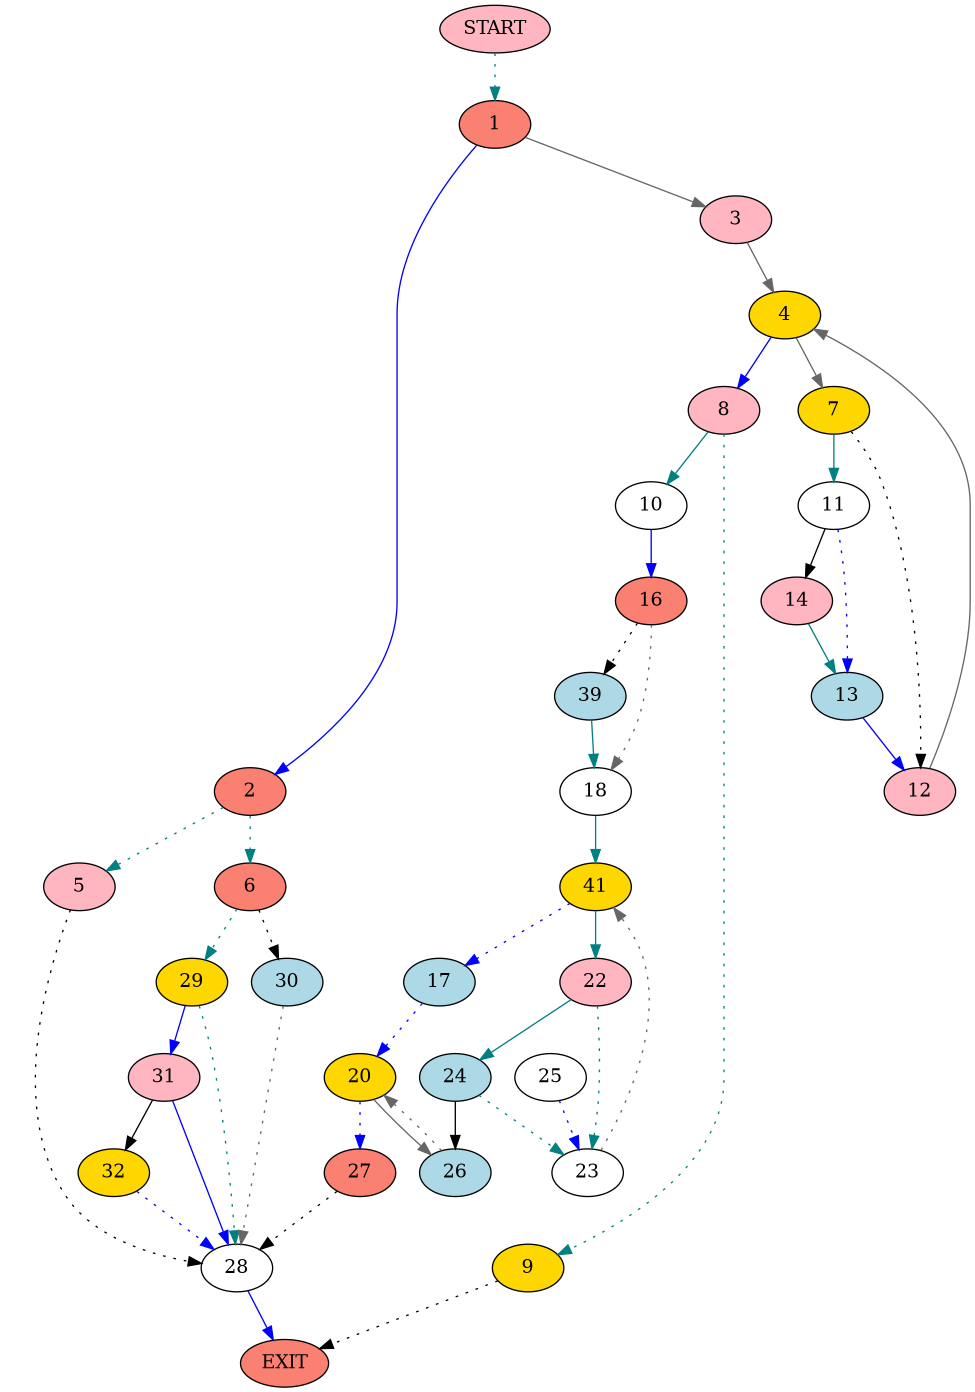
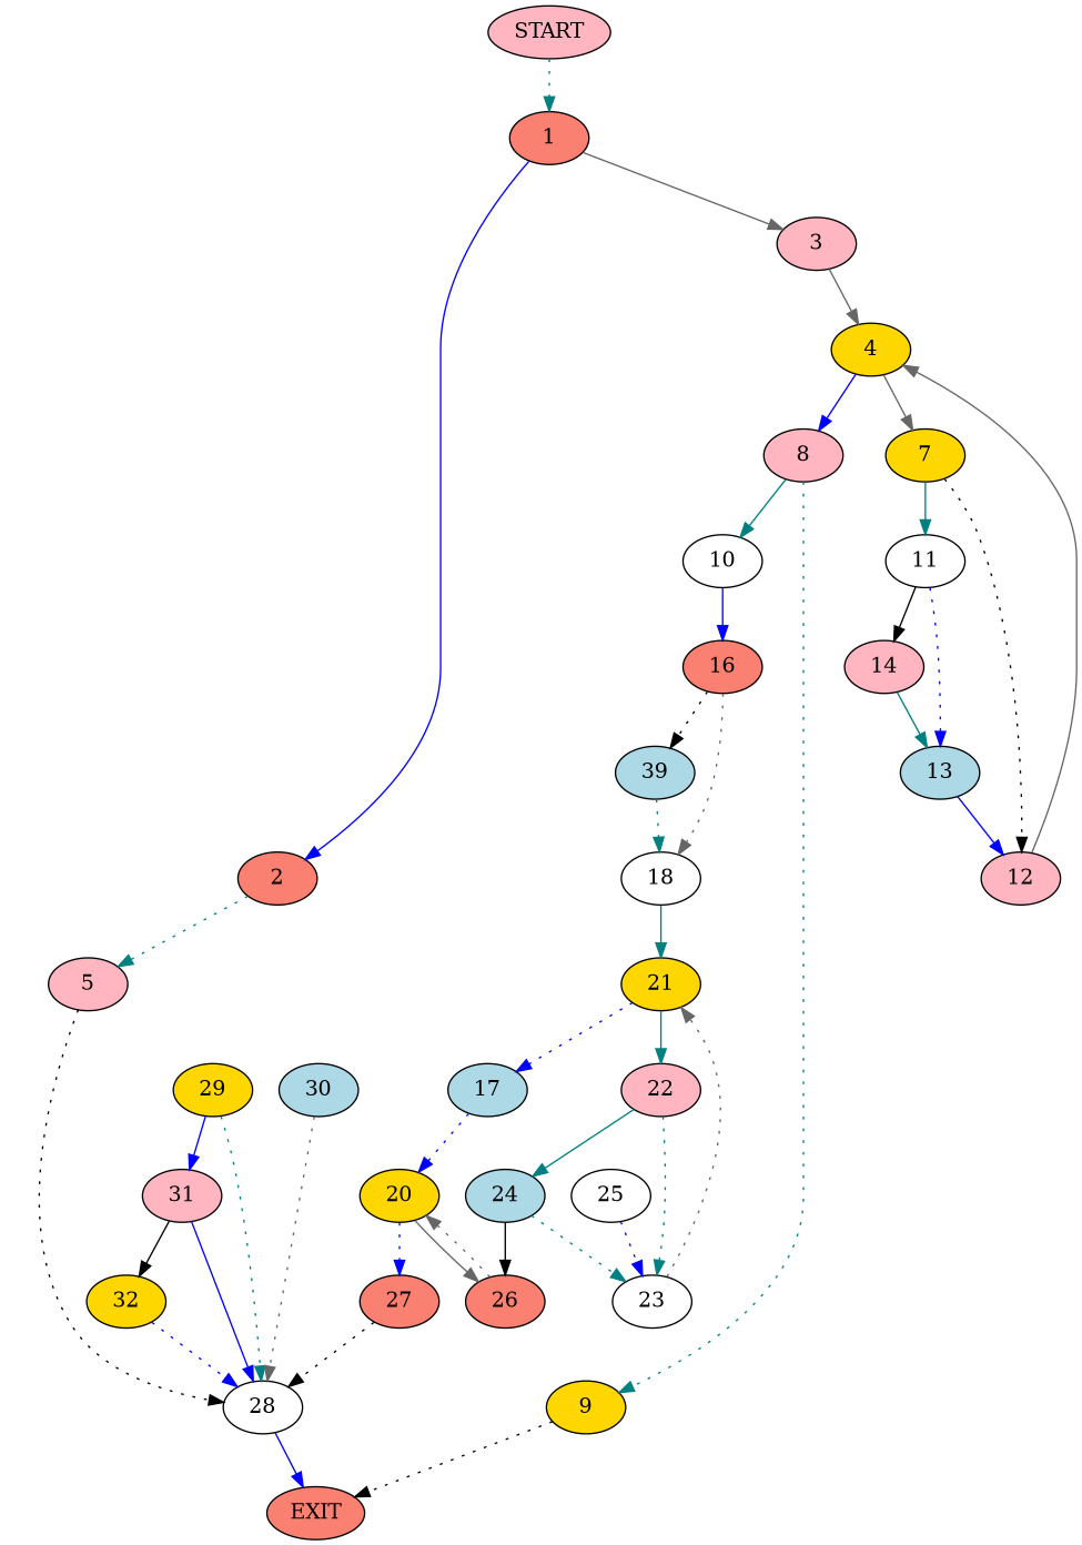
  digraph {
    node [fillcolor=lightpink style=filled]
    edge [color=teal style=dotted]
    n1 [label=START]
    1 [fillcolor=salmon]
    2 [fillcolor=salmon]
    3
    n5 [fillcolor=salmon label=EXIT]
    5
-   6 [fillcolor=salmon]
    4 [fillcolor=gold]
    28 [fillcolor=white]
    29 [fillcolor=gold]
    30 [fillcolor=lightblue]
    7 [fillcolor=gold]
    8
    11 [fillcolor=white]
    12
    9 [fillcolor=gold]
    10 [fillcolor=white]
    31
    13 [fillcolor=lightblue]
    14
    16 [fillcolor=salmon]
    18 [fillcolor=white]
    n23 [fillcolor=lightblue label=39]
    17 [fillcolor=lightblue]
    20 [fillcolor=gold]
-   21 [fillcolor=gold label=41]
-   26 [fillcolor=lightblue]
+   21 [fillcolor=gold]
+   26 [fillcolor=salmon]
    27 [fillcolor=salmon]
    22
    23 [fillcolor=white]
    24 [fillcolor=lightblue]
    25 [fillcolor=white]
    32 [fillcolor=gold]
    n1 -> 1
    1 -> 2 [color=blue style=solid]
    1 -> 3 [color=gray40 style=solid]
    2 -> 5
-   2 -> 6
    3 -> 4 [color=gray40 style=solid]
    5 -> 28 [color=black]
-   6 -> 29
-   6 -> 30 [color=black]
    4 -> 7 [color=gray40 style=solid]
    4 -> 8 [color=blue style=solid]
    28 -> n5 [color=blue style=solid]
    29 -> 28
    29 -> 31 [color=blue style=solid]
    30 -> 28 [color=gray40]
    7 -> 11 [style=solid]
    7 -> 12 [color=black]
    8 -> 9
    8 -> 10 [style=solid]
    11 -> 13 [color=blue]
    11 -> 14 [color=black style=solid]
    12 -> 4 [color=gray40 style=solid]
    9 -> n5 [color=black]
    10 -> 16 [color=blue style=solid]
    31 -> 28 [color=blue style=solid]
    31 -> 32 [color=black style=solid]
    13 -> 12 [color=blue style=solid]
    14 -> 13 [style=solid]
    16 -> 18 [color=gray40]
    16 -> n23 [color=black]
    18 -> 21 [style=solid]
-   n23 -> 18 [style=solid]
+   n23 -> 18
    17 -> 20 [color=blue]
    20 -> 26 [color=gray40 style=solid]
    20 -> 27 [color=blue]
    21 -> 17 [color=blue]
    21 -> 22 [style=solid]
    26 -> 20 [color=gray40]
    27 -> 28 [color=black]
    22 -> 23
    22 -> 24 [style=solid]
    23 -> 21 [color=gray40]
    24 -> 26 [color=black style=solid]
    24 -> 23
    25 -> 23 [color=blue]
    32 -> 28 [color=blue]
  }
